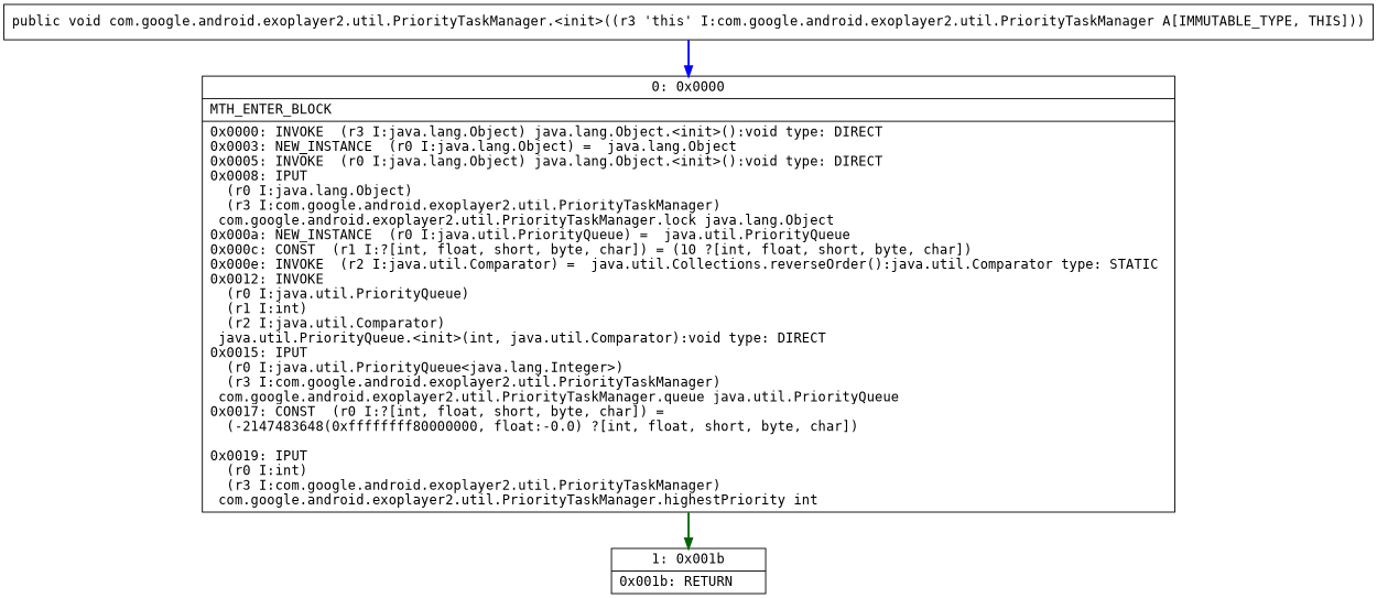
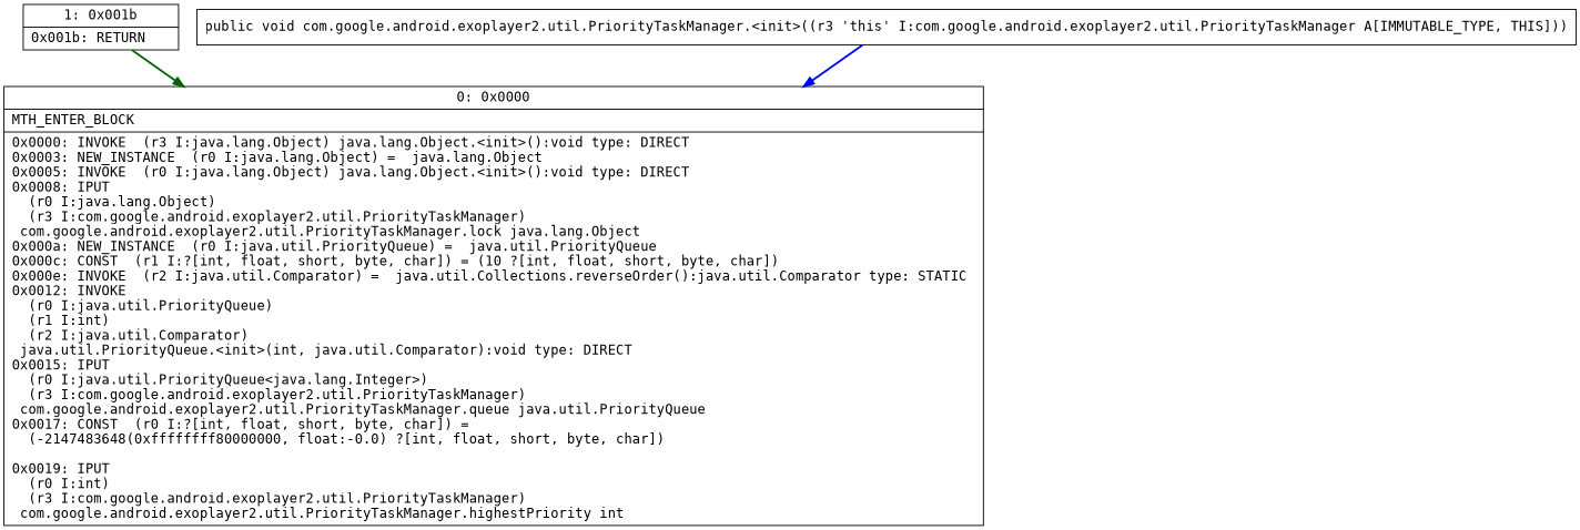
  digraph {
    fontname="DejaVu Sans Mono"
    node [shape=record fontname="DejaVu Sans Mono"]
    edge [style=bold fontname="DejaVu Sans Mono"]
    n1 [label="{0\:\ 0x0000|MTH_ENTER_BLOCK\l|0x0000: INVOKE  (r3 I:java.lang.Object) java.lang.Object.\<init\>():void type: DIRECT \l0x0003: NEW_INSTANCE  (r0 I:java.lang.Object) =  java.lang.Object \l0x0005: INVOKE  (r0 I:java.lang.Object) java.lang.Object.\<init\>():void type: DIRECT \l0x0008: IPUT  \l  (r0 I:java.lang.Object)\l  (r3 I:com.google.android.exoplayer2.util.PriorityTaskManager)\l com.google.android.exoplayer2.util.PriorityTaskManager.lock java.lang.Object \l0x000a: NEW_INSTANCE  (r0 I:java.util.PriorityQueue) =  java.util.PriorityQueue \l0x000c: CONST  (r1 I:?[int, float, short, byte, char]) = (10 ?[int, float, short, byte, char]) \l0x000e: INVOKE  (r2 I:java.util.Comparator) =  java.util.Collections.reverseOrder():java.util.Comparator type: STATIC \l0x0012: INVOKE  \l  (r0 I:java.util.PriorityQueue)\l  (r1 I:int)\l  (r2 I:java.util.Comparator)\l java.util.PriorityQueue.\<init\>(int, java.util.Comparator):void type: DIRECT \l0x0015: IPUT  \l  (r0 I:java.util.PriorityQueue\<java.lang.Integer\>)\l  (r3 I:com.google.android.exoplayer2.util.PriorityTaskManager)\l com.google.android.exoplayer2.util.PriorityTaskManager.queue java.util.PriorityQueue \l0x0017: CONST  (r0 I:?[int, float, short, byte, char]) = \l  (\-2147483648(0xffffffff80000000, float:\-0.0) ?[int, float, short, byte, char])\l \l0x0019: IPUT  \l  (r0 I:int)\l  (r3 I:com.google.android.exoplayer2.util.PriorityTaskManager)\l com.google.android.exoplayer2.util.PriorityTaskManager.highestPriority int \l}"]
    n2 [label="{1\:\ 0x001b|0x001b: RETURN   \l}"]
    n3 [label="{public void com.google.android.exoplayer2.util.PriorityTaskManager.\<init\>((r3 'this' I:com.google.android.exoplayer2.util.PriorityTaskManager A[IMMUTABLE_TYPE, THIS])) }"]
-   n1 -> n2 [color=darkgreen]
+   n2 -> n1 [color=darkgreen]
    n3 -> n1 [color=blue]
  }
